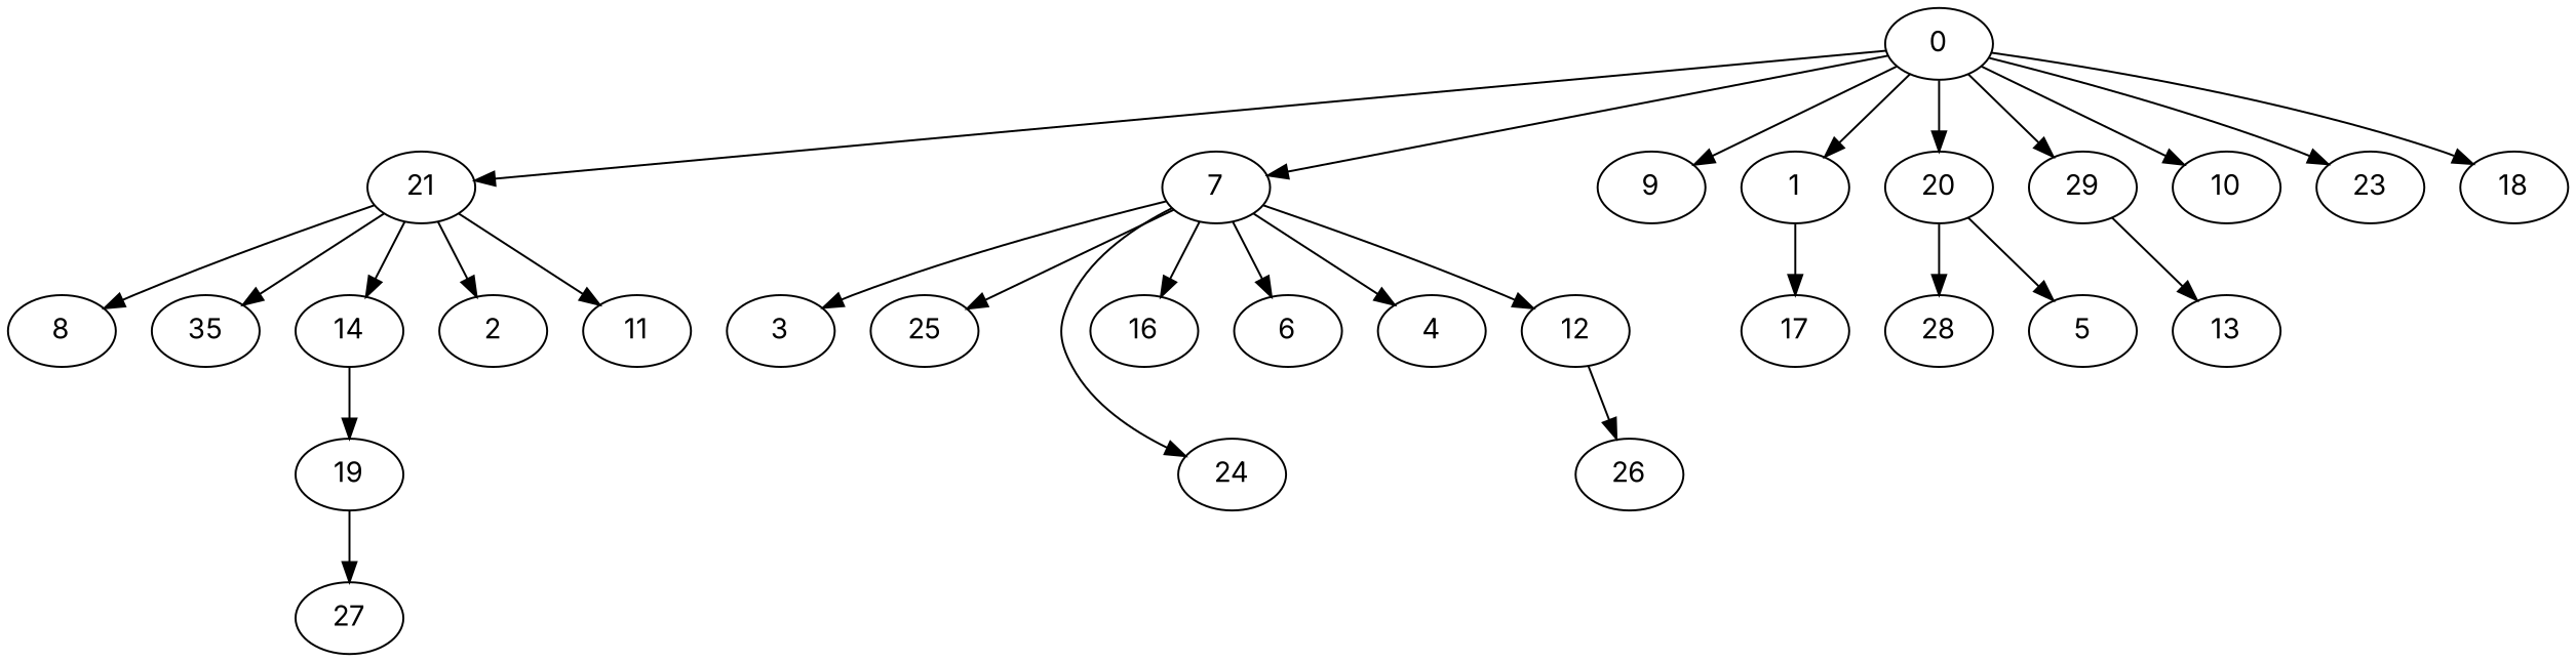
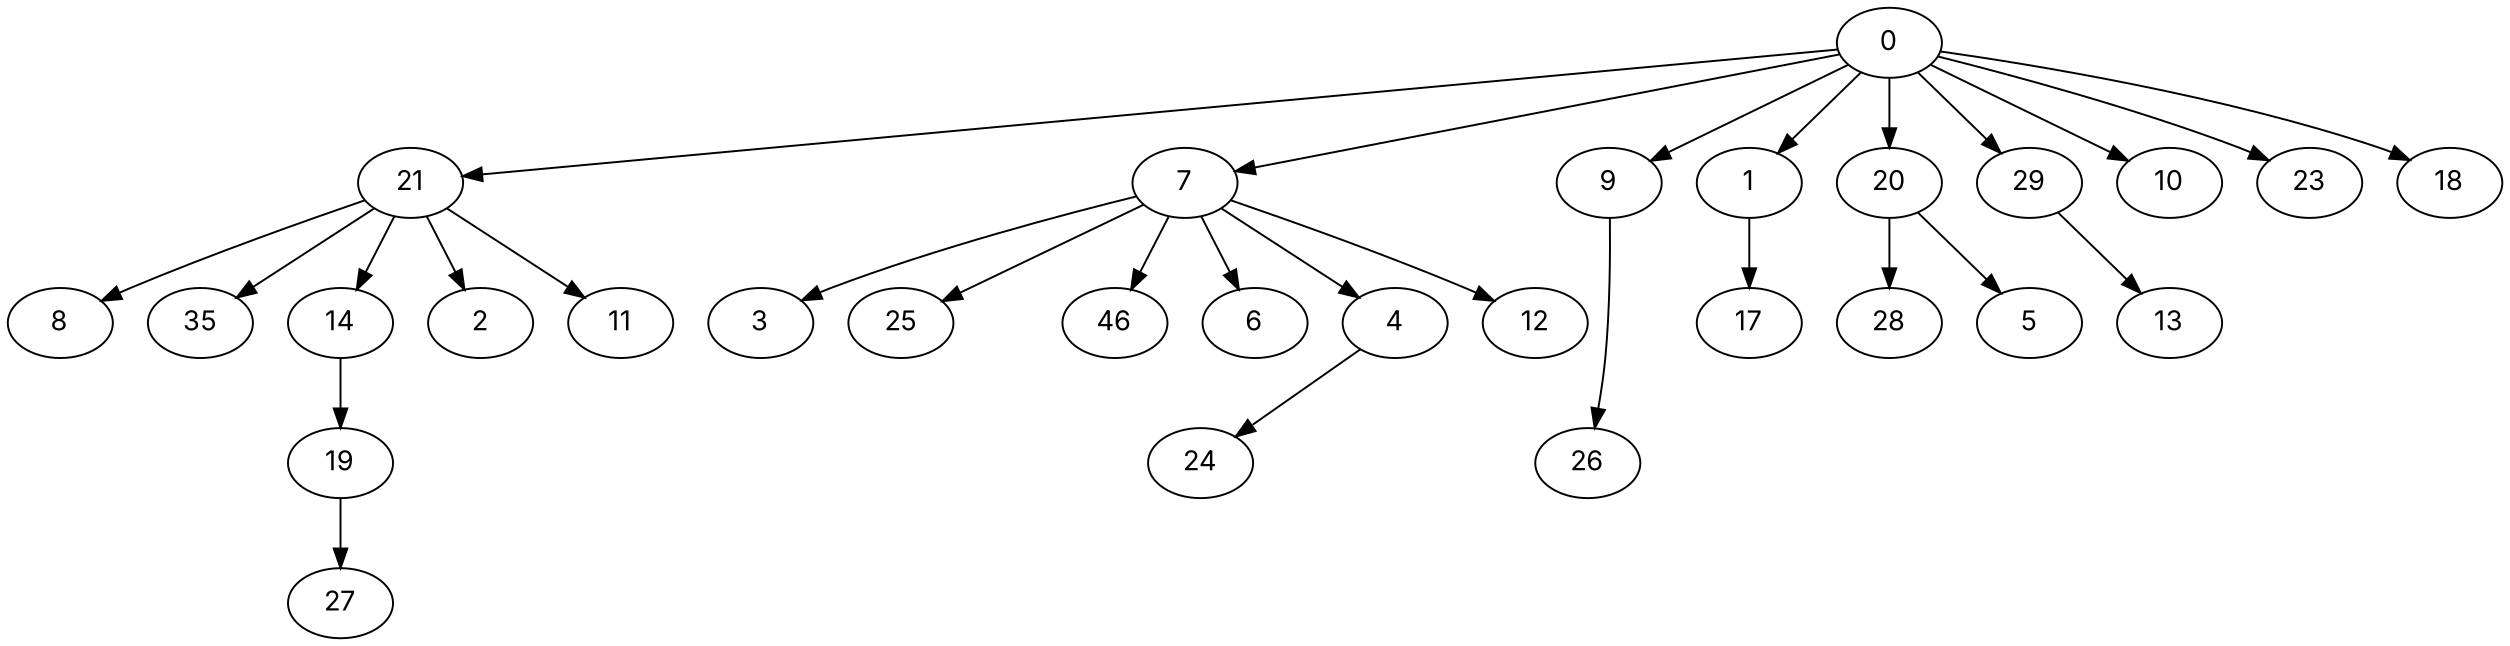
  digraph {
    fontname=Inter
    node [fontname=Inter]
    edge [fontname=Inter]
    0
    21
    7
    9
    1
    20
    29
    10
    23
    18
    8
    n12 [label=35]
    14
    2
    11
    3
    25
    24
-   16
+   16 [label=46]
    6
    4
    12
    26
    17
    28
    5
    13
    19
    27
    0 -> 21
    0 -> 7
    0 -> 9
    0 -> 1
    0 -> 20
    0 -> 29
    0 -> 10
    0 -> 23
    0 -> 18
    21 -> 8
    21 -> n12
    21 -> 14
    21 -> 2
    21 -> 11
    7 -> 3
    7 -> 25
-   7 -> 24
+   4 -> 24
    7 -> 16
    7 -> 6
    7 -> 4
    7 -> 12
-   12 -> 26
+   9 -> 26
    1 -> 17
    20 -> 28
    20 -> 5
    29 -> 13
    14 -> 19
    19 -> 27
  }
